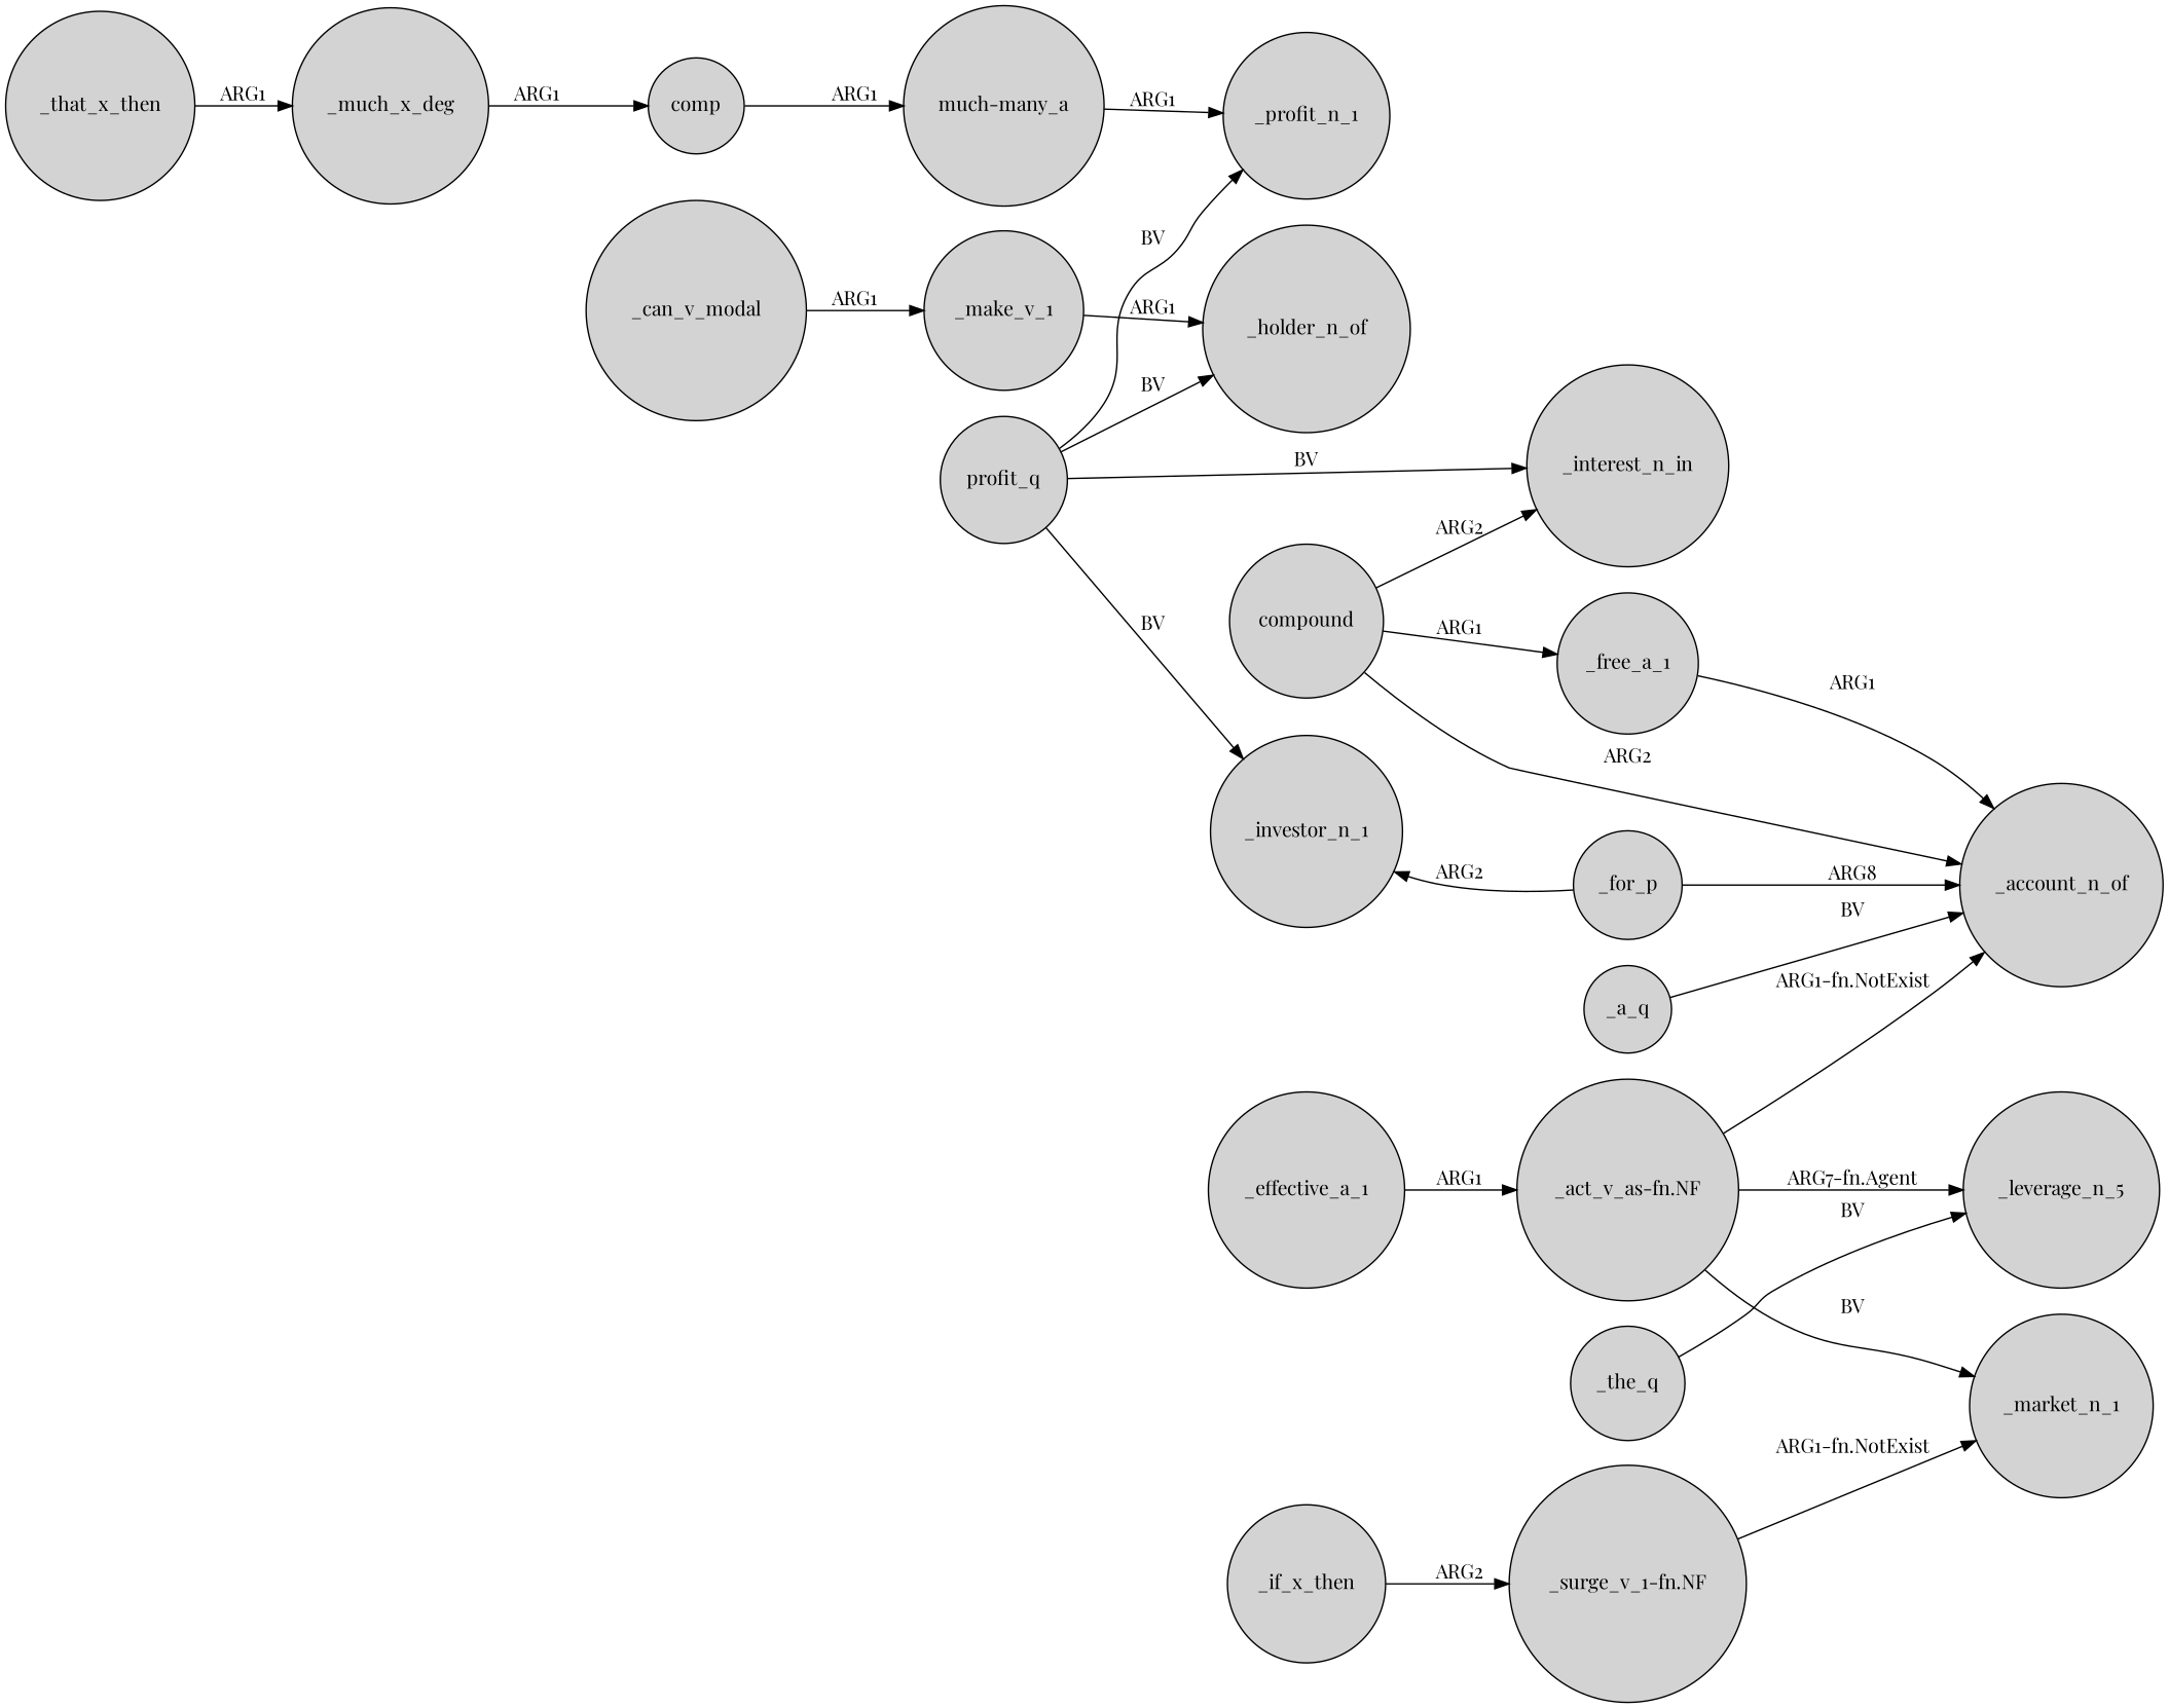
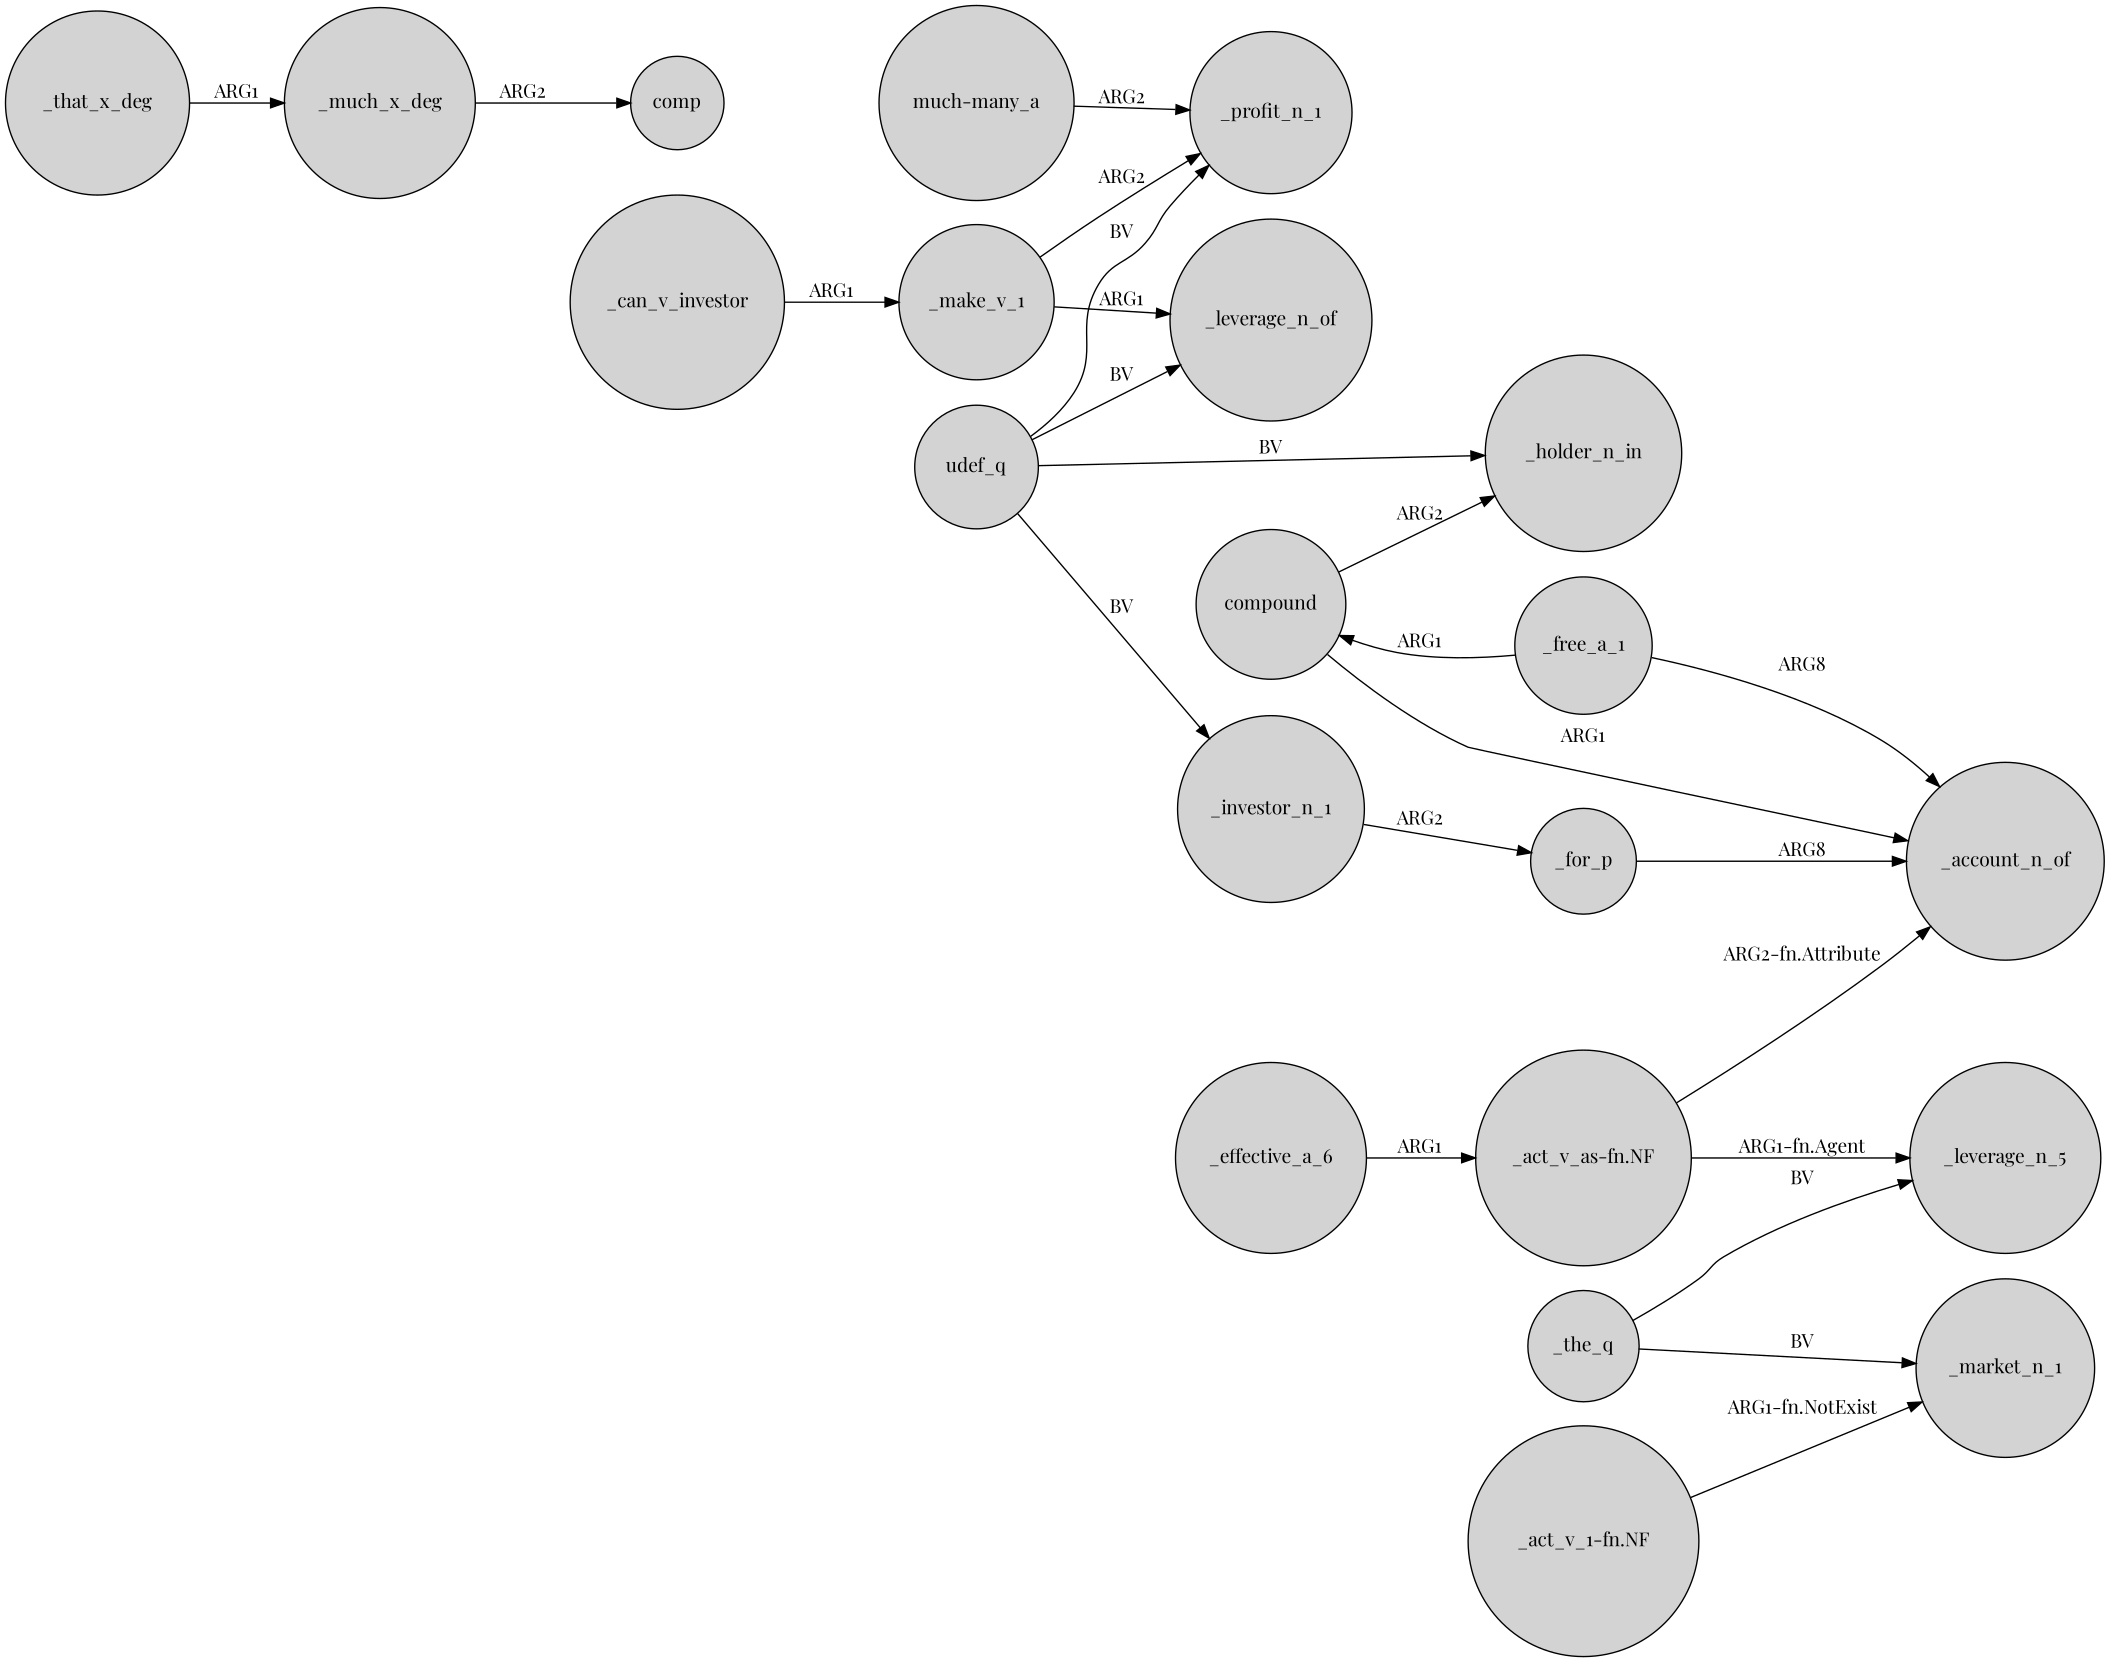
  digraph {
    fontname="Playfair Display"
    rankdir=LR
    node [fontname="Playfair Display" shape=circle style=filled]
    edge [fontname="Playfair Display"]
    _make_v_1
-   _holder_n_of
+   _holder_n_of [label=_leverage_n_of]
    _profit_n_1
    compound
    _free_a_1
    _account_n_of
-   _interest_n_in
-   udef_q [label=profit_q]
+   _interest_n_in [label=_holder_n_in]
+   udef_q
    _investor_n_1
    n10 [label=_leverage_n_5]
    _the_q
    _market_n_1
    "much-many_a"
-   _that_x_deg [label=_that_x_then]
+   _that_x_deg
    _much_x_deg
    comp
    _for_p
-   _if_x_then
-   "_surge_v_1-fn.NF"
-   _can_v_modal
-   _a_q
+   "_surge_v_1-fn.NF" [label="_act_v_1-fn.NF"]
+   _can_v_modal [label=_can_v_investor]
    "_act_v_as-fn.NF"
-   _effective_a_1
+   _effective_a_1 [label=_effective_a_6]
    _make_v_1 -> _holder_n_of [label=ARG1]
-   compound -> _free_a_1 [label=ARG1]
-   compound -> _account_n_of [label=ARG2]
+   _make_v_1 -> _profit_n_1 [label=ARG2]
+   _free_a_1 -> compound [label=ARG1]
+   compound -> _account_n_of [label=ARG1]
    compound -> _interest_n_in [label=ARG2]
-   _free_a_1 -> _account_n_of [label=ARG1]
+   _free_a_1 -> _account_n_of [label=ARG8]
    udef_q -> _holder_n_of [label=BV]
    udef_q -> _profit_n_1 [label=BV]
    udef_q -> _interest_n_in [label=BV]
    udef_q -> _investor_n_1 [label=BV]
    _the_q -> n10 [label=BV]
-   "_act_v_as-fn.NF" -> _market_n_1 [label=BV]
-   "much-many_a" -> _profit_n_1 [label=ARG1]
+   _the_q -> _market_n_1 [label=BV]
+   "much-many_a" -> _profit_n_1 [label=ARG2]
    _that_x_deg -> _much_x_deg [label=ARG1]
-   _much_x_deg -> comp [label=ARG1]
-   comp -> "much-many_a" [label=ARG1]
+   _much_x_deg -> comp [label=ARG2]
    _for_p -> _account_n_of [label=ARG8]
-   _for_p -> _investor_n_1 [label=ARG2]
-   _if_x_then -> "_surge_v_1-fn.NF" [label=ARG2]
+   _investor_n_1 -> _for_p [label=ARG2]
    "_surge_v_1-fn.NF" -> _market_n_1 [label="ARG1-fn.NotExist"]
    _can_v_modal -> _make_v_1 [label=ARG1]
-   _a_q -> _account_n_of [label=BV]
-   "_act_v_as-fn.NF" -> _account_n_of [label="ARG1-fn.NotExist"]
-   "_act_v_as-fn.NF" -> n10 [label="ARG7-fn.Agent"]
+   "_act_v_as-fn.NF" -> _account_n_of [label="ARG2-fn.Attribute"]
+   "_act_v_as-fn.NF" -> n10 [label="ARG1-fn.Agent"]
    _effective_a_1 -> "_act_v_as-fn.NF" [label=ARG1]
  }
